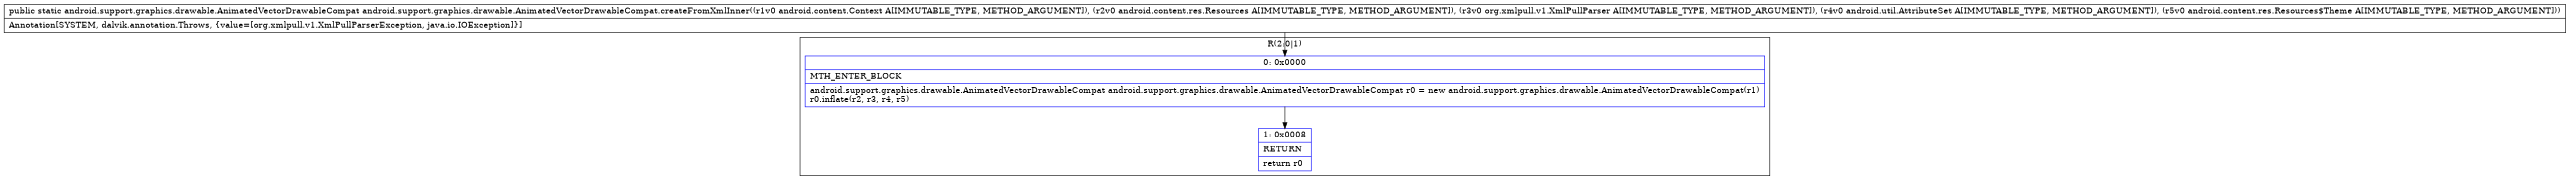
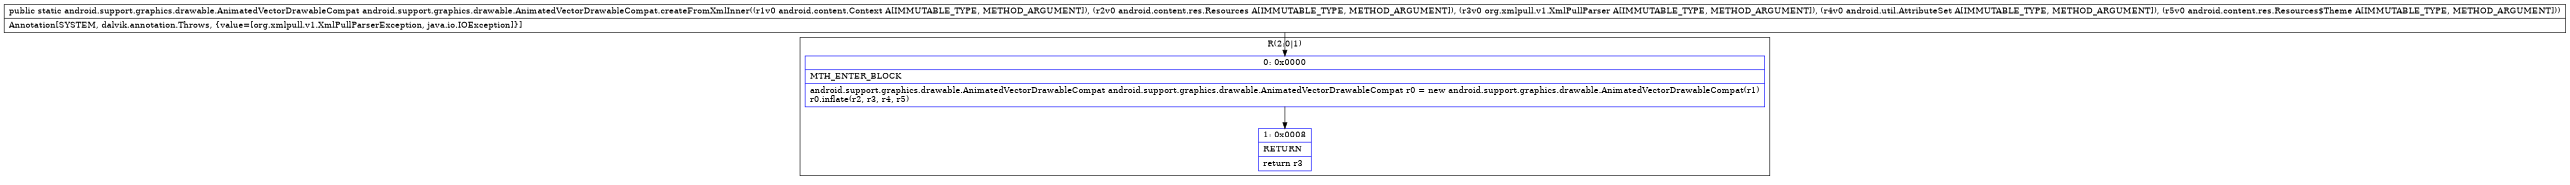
  digraph {
    node [color=blue shape=record]
    n1 [label="{0\:\ 0x0000|MTH_ENTER_BLOCK\l|android.support.graphics.drawable.AnimatedVectorDrawableCompat android.support.graphics.drawable.AnimatedVectorDrawableCompat r0 = new android.support.graphics.drawable.AnimatedVectorDrawableCompat(r1)\lr0.inflate(r2, r3, r4, r5)\l}"]
-   n2 [label="{1\:\ 0x0008|RETURN\l|return r0\l}"]
+   n2 [label="{1\:\ 0x0008|RETURN\l|return r3\l}"]
    n3 [label="{public static android.support.graphics.drawable.AnimatedVectorDrawableCompat android.support.graphics.drawable.AnimatedVectorDrawableCompat.createFromXmlInner((r1v0 android.content.Context A[IMMUTABLE_TYPE, METHOD_ARGUMENT]), (r2v0 android.content.res.Resources A[IMMUTABLE_TYPE, METHOD_ARGUMENT]), (r3v0 org.xmlpull.v1.XmlPullParser A[IMMUTABLE_TYPE, METHOD_ARGUMENT]), (r4v0 android.util.AttributeSet A[IMMUTABLE_TYPE, METHOD_ARGUMENT]), (r5v0 android.content.res.Resources$Theme A[IMMUTABLE_TYPE, METHOD_ARGUMENT]))  | Annotation[SYSTEM, dalvik.annotation.Throws, \{value=[org.xmlpull.v1.XmlPullParserException, java.io.IOException]\}]\l}" color=""]
    subgraph cluster_1 {
      label="R(2:0|1)"
      n1
      n2
    }
    n1 -> n2
    n3 -> n1
  }
